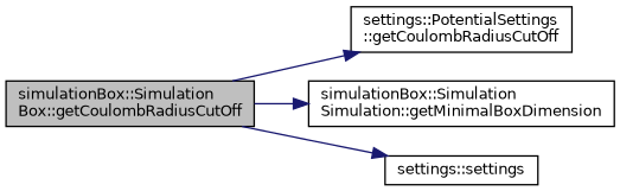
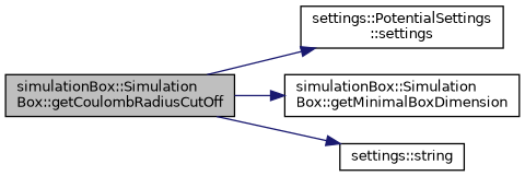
  digraph {
    rankdir=LR
    node [color=black fillcolor=white fontname=Helvetica fontsize=10 shape=record style=filled]
    edge [color=midnightblue fontname=Helvetica fontsize=10 labelfontname=Helvetica labelfontsize=10 style=solid]
    n1 [fillcolor=grey75 fontcolor=black height=0.2 label="simulationBox::Simulation\lBox::getCoulombRadiusCutOff" width=0.4]
-   n2 [height=0.2 label="settings::PotentialSettings\l::getCoulombRadiusCutOff" width=0.4]
-   n3 [height=0.2 label="simulationBox::Simulation\lSimulation::getMinimalBoxDimension" width=0.4]
-   n4 [height=0.2 label="settings::settings" width=0.4]
+   n2 [height=0.2 label="settings::PotentialSettings\l::settings" width=0.4]
+   n3 [height=0.2 label="simulationBox::Simulation\lBox::getMinimalBoxDimension" width=0.4]
+   n4 [height=0.2 label="settings::string" width=0.4]
    n1 -> n2
    n1 -> n3
    n1 -> n4
  }
